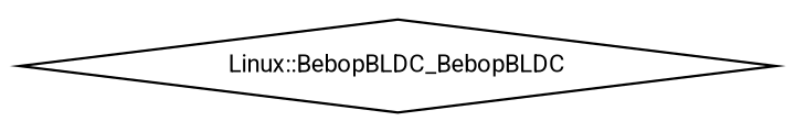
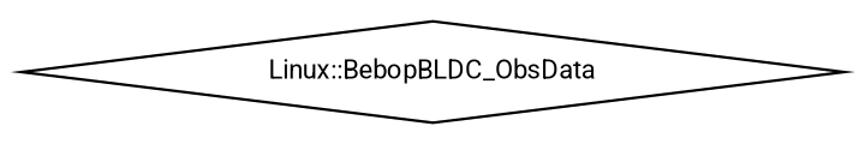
  digraph {
    rankdir=LR
    fontname=Roboto
-   n1 [color=black fillcolor=white fontname=Roboto fontsize=10 height=0.2 label="Linux::BebopBLDC_BebopBLDC" shape=diamond style=filled width=0.4]
+   n1 [color=black fillcolor=white fontname=Roboto fontsize=10 height=0.2 label="Linux::BebopBLDC_ObsData" shape=diamond style=filled width=0.4]
  }
